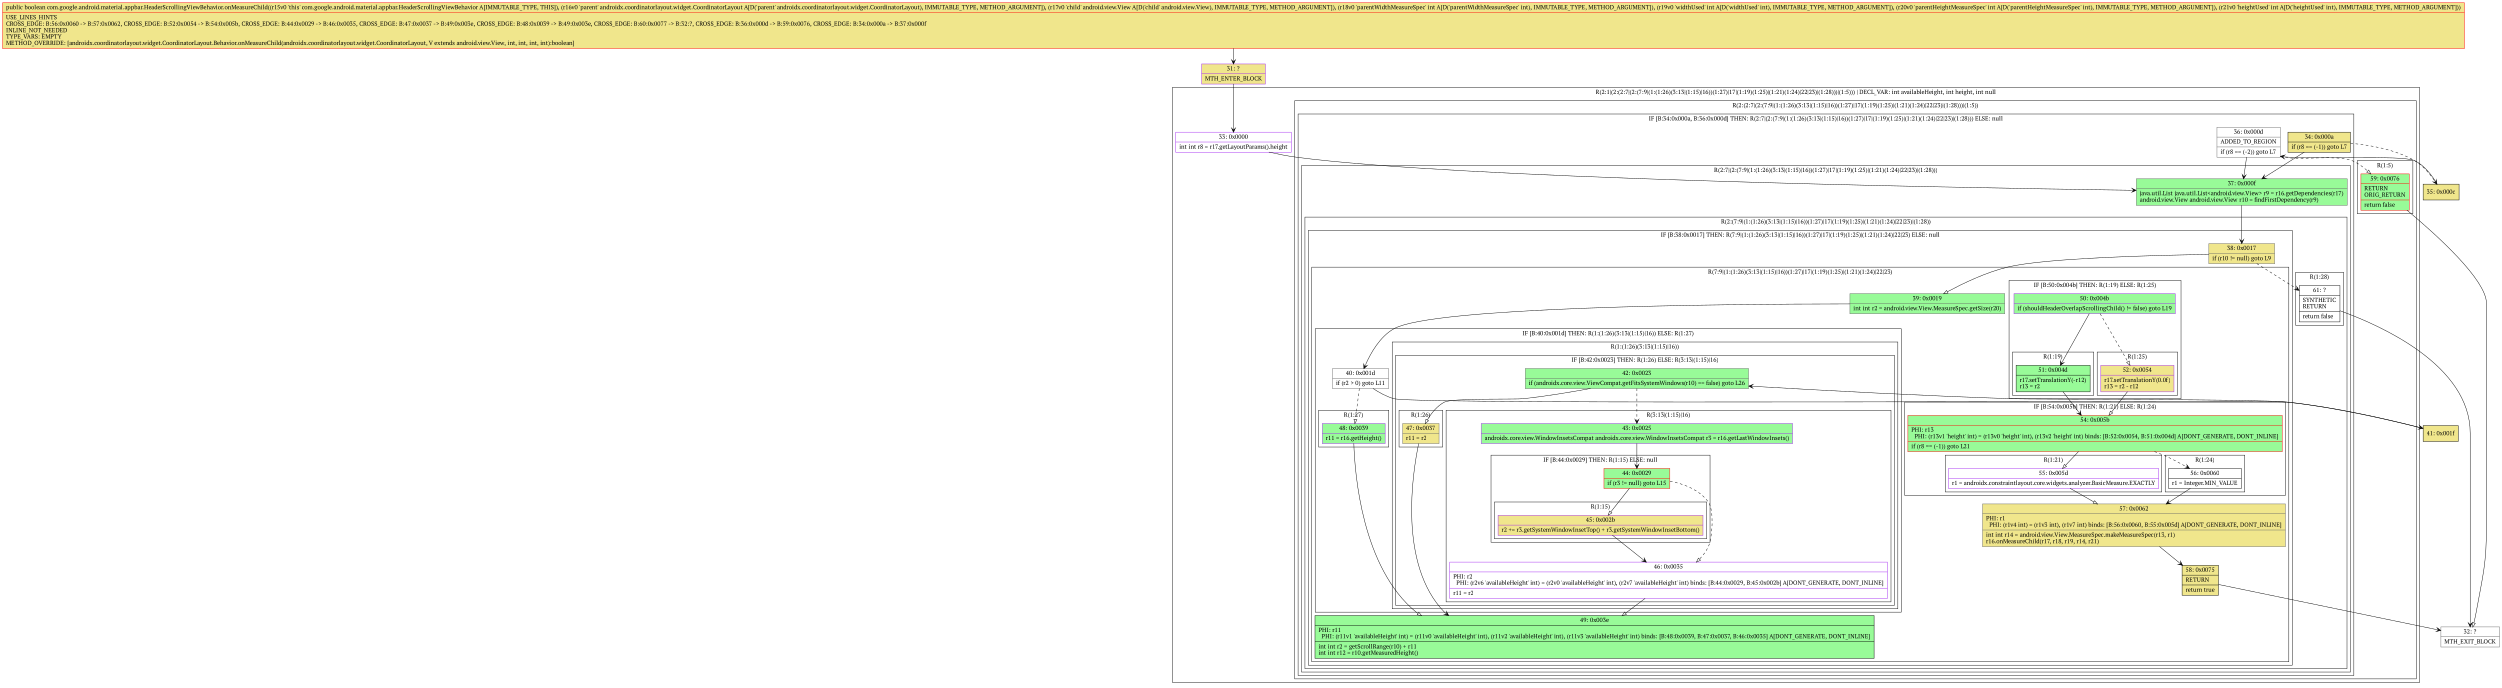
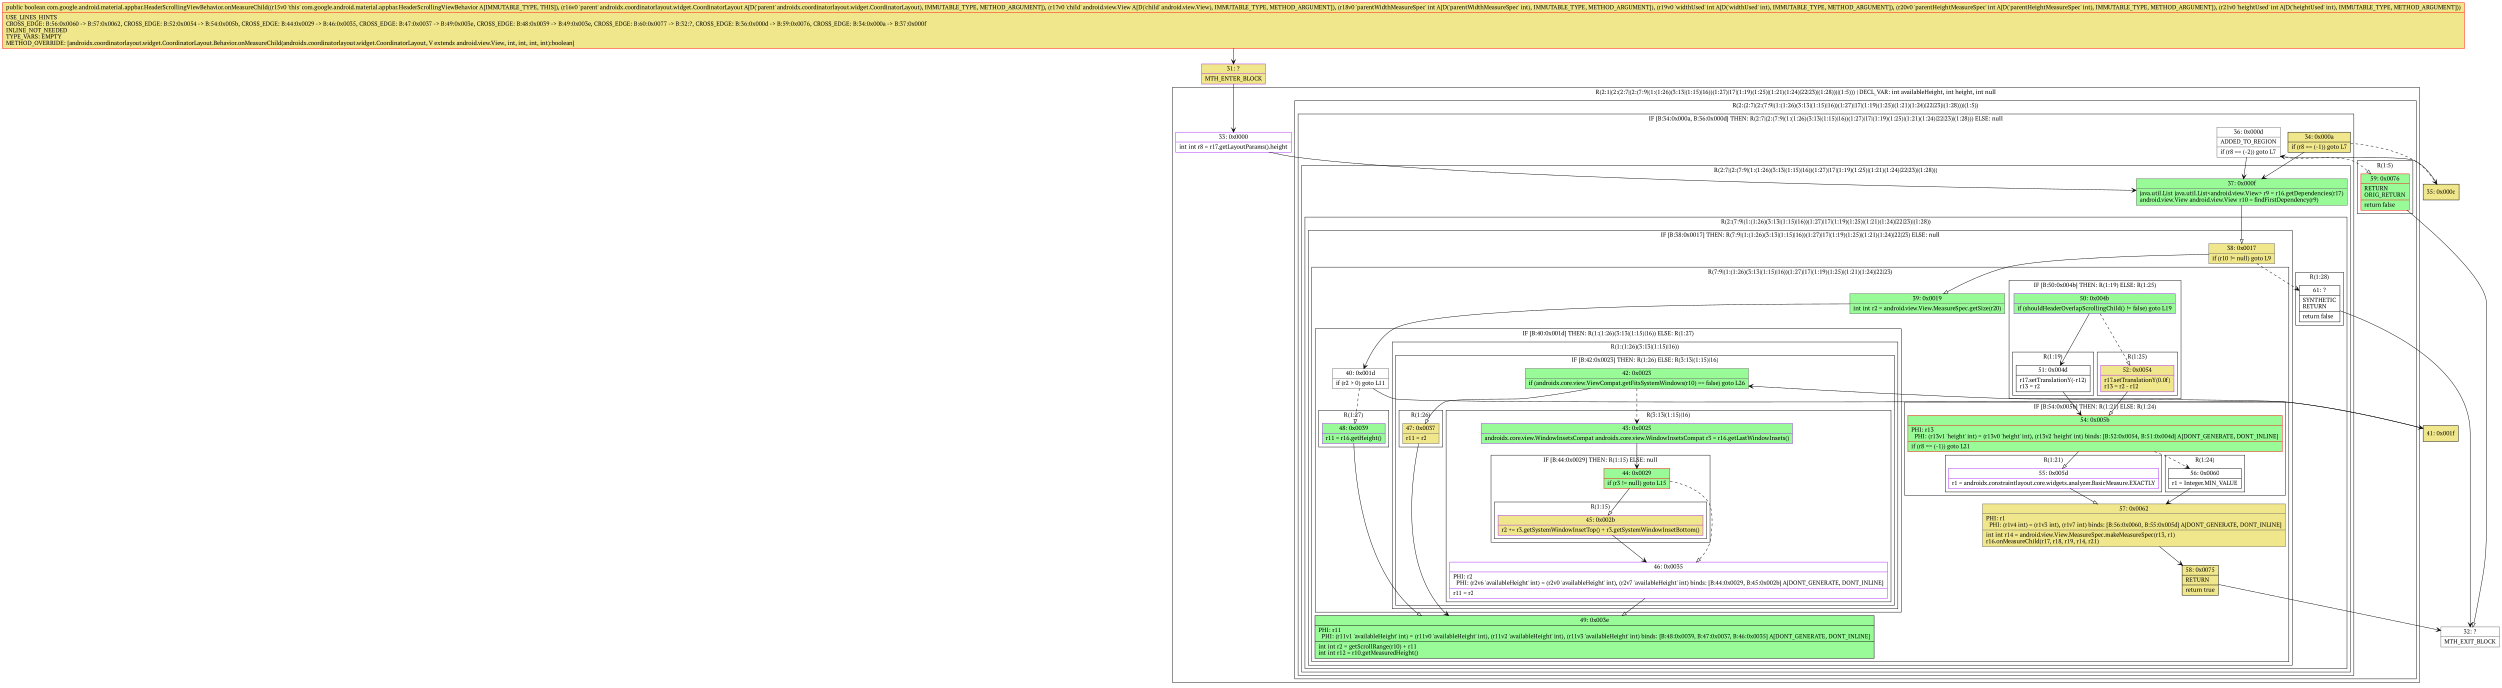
  digraph {
    fontname="PT Serif"
    node [color=gray40 fillcolor=khaki fontname="PT Serif" shape=record style=filled]
    edge [arrowhead=vee fontname="PT Serif"]
    n1 [label="{47\:\ 0x0037|r11 = r2\l}"]
    n2 [color=purple label="{45\:\ 0x002b|r2 += r3.getSystemWindowInsetTop() + r3.getSystemWindowInsetBottom()\l}"]
    n3 [color=red fillcolor=palegreen label="{44\:\ 0x0029|if (r3 != null) goto L15\l}"]
    n4 [color=purple fillcolor=palegreen label="{43\:\ 0x0025|androidx.core.view.WindowInsetsCompat androidx.core.view.WindowInsetsCompat r3 = r16.getLastWindowInsets()\l}"]
    n5 [color=purple fillcolor=white label="{46\:\ 0x0035|PHI: r2 \l  PHI: (r2v6 'availableHeight' int) = (r2v0 'availableHeight' int), (r2v7 'availableHeight' int) binds: [B:44:0x0029, B:45:0x002b] A[DONT_GENERATE, DONT_INLINE]\l|r11 = r2\l}"]
    n6 [fillcolor=palegreen label="{42\:\ 0x0023|if (androidx.core.view.ViewCompat.getFitsSystemWindows(r10) == false) goto L26\l}"]
    n7 [color=purple fillcolor=palegreen label="{48\:\ 0x0039|r11 = r16.getHeight()\l}"]
    n8 [fillcolor=white label="{40\:\ 0x001d|if (r2 \> 0) goto L11\l}"]
-   n9 [color=black fillcolor=palegreen label="{51\:\ 0x004d|r17.setTranslationY(\-r12)\lr13 = r2\l}"]
+   n9 [color=black fillcolor=white label="{51\:\ 0x004d|r17.setTranslationY(\-r12)\lr13 = r2\l}"]
    n10 [color=purple label="{52\:\ 0x0054|r17.setTranslationY(0.0f)\lr13 = r2 \- r12\l}"]
    n11 [color=purple fillcolor=palegreen label="{50\:\ 0x004b|if (shouldHeaderOverlapScrollingChild() != false) goto L19\l}"]
    n12 [color=purple fillcolor=white label="{55\:\ 0x005d|r1 = androidx.constraintlayout.core.widgets.analyzer.BasicMeasure.EXACTLY\l}"]
    n13 [color=black fillcolor=white label="{56\:\ 0x0060|r1 = Integer.MIN_VALUE\l}"]
    n14 [color=red fillcolor=palegreen label="{54\:\ 0x005b|PHI: r13 \l  PHI: (r13v1 'height' int) = (r13v0 'height' int), (r13v2 'height' int) binds: [B:52:0x0054, B:51:0x004d] A[DONT_GENERATE, DONT_INLINE]\l|if (r8 == (\-1)) goto L21\l}"]
    n15 [fillcolor=palegreen label="{39\:\ 0x0019|int int r2 = android.view.View.MeasureSpec.getSize(r20)\l}"]
    n16 [color=black fillcolor=palegreen label="{49\:\ 0x003e|PHI: r11 \l  PHI: (r11v1 'availableHeight' int) = (r11v0 'availableHeight' int), (r11v2 'availableHeight' int), (r11v3 'availableHeight' int) binds: [B:48:0x0039, B:47:0x0037, B:46:0x0035] A[DONT_GENERATE, DONT_INLINE]\l|int int r2 = getScrollRange(r10) + r11\lint int r12 = r10.getMeasuredHeight()\l}"]
    n17 [label="{57\:\ 0x0062|PHI: r1 \l  PHI: (r1v4 int) = (r1v3 int), (r1v7 int) binds: [B:56:0x0060, B:55:0x005d] A[DONT_GENERATE, DONT_INLINE]\l|int int r14 = android.view.View.MeasureSpec.makeMeasureSpec(r13, r1)\lr16.onMeasureChild(r17, r18, r19, r14, r21)\l}"]
    n18 [color=black label="{58\:\ 0x0075|RETURN\l|return true\l}"]
    n19 [label="{38\:\ 0x0017|if (r10 != null) goto L9\l}"]
    n20 [color=black fillcolor=white label="{61\:\ ?|SYNTHETIC\lRETURN\l|return false\l}"]
    n21 [fillcolor=palegreen label="{37\:\ 0x000f|java.util.List java.util.List\<android.view.View\> r9 = r16.getDependencies(r17)\landroid.view.View android.view.View r10 = findFirstDependency(r9)\l}"]
    n22 [color=black label="{34\:\ 0x000a|if (r8 == (\-1)) goto L7\l}"]
    n23 [fillcolor=white label="{36\:\ 0x000d|ADDED_TO_REGION\l|if (r8 == (\-2)) goto L7\l}"]
    n24 [color=red fillcolor=palegreen label="{59\:\ 0x0076|RETURN\lORIG_RETURN\l|return false\l}"]
    n25 [color=purple fillcolor=white label="{33\:\ 0x0000|int int r8 = r17.getLayoutParams().height\l}"]
    n26 [color=black label="{41\:\ 0x001f}"]
    n27 [fillcolor=white label="{32\:\ ?|MTH_EXIT_BLOCK\l}"]
    n28 [color=black label="{35\:\ 0x000c}"]
    n29 [color=purple label="{31\:\ ?|MTH_ENTER_BLOCK\l}"]
    n30 [color=red label="{public boolean com.google.android.material.appbar.HeaderScrollingViewBehavior.onMeasureChild((r15v0 'this' com.google.android.material.appbar.HeaderScrollingViewBehavior A[IMMUTABLE_TYPE, THIS]), (r16v0 'parent' androidx.coordinatorlayout.widget.CoordinatorLayout A[D('parent' androidx.coordinatorlayout.widget.CoordinatorLayout), IMMUTABLE_TYPE, METHOD_ARGUMENT]), (r17v0 'child' android.view.View A[D('child' android.view.View), IMMUTABLE_TYPE, METHOD_ARGUMENT]), (r18v0 'parentWidthMeasureSpec' int A[D('parentWidthMeasureSpec' int), IMMUTABLE_TYPE, METHOD_ARGUMENT]), (r19v0 'widthUsed' int A[D('widthUsed' int), IMMUTABLE_TYPE, METHOD_ARGUMENT]), (r20v0 'parentHeightMeasureSpec' int A[D('parentHeightMeasureSpec' int), IMMUTABLE_TYPE, METHOD_ARGUMENT]), (r21v0 'heightUsed' int A[D('heightUsed' int), IMMUTABLE_TYPE, METHOD_ARGUMENT]))  | USE_LINES_HINTS\lCROSS_EDGE: B:56:0x0060 \-\> B:57:0x0062, CROSS_EDGE: B:52:0x0054 \-\> B:54:0x005b, CROSS_EDGE: B:44:0x0029 \-\> B:46:0x0035, CROSS_EDGE: B:47:0x0037 \-\> B:49:0x003e, CROSS_EDGE: B:48:0x0039 \-\> B:49:0x003e, CROSS_EDGE: B:60:0x0077 \-\> B:32:?, CROSS_EDGE: B:36:0x000d \-\> B:59:0x0076, CROSS_EDGE: B:34:0x000a \-\> B:37:0x000f\lINLINE_NOT_NEEDED\lTYPE_VARS: EMPTY\lMETHOD_OVERRIDE: [androidx.coordinatorlayout.widget.CoordinatorLayout.Behavior.onMeasureChild(androidx.coordinatorlayout.widget.CoordinatorLayout, V extends android.view.View, int, int, int, int):boolean]\l}"]
    subgraph cluster_1 {
      label="R(2:1|(2:(2:7|(2:(7:9|(1:(1:26)(3:13|(1:15)|16))(1:27)|17|(1:19)(1:25)|(1:21)(1:24)|22|23)|(1:28)))|(1:5))) | DECL_VAR: int availableHeight, int height, int null\l"
      n25
      subgraph cluster_2 {
        label="R(2:(2:7|(2:(7:9|(1:(1:26)(3:13|(1:15)|16))(1:27)|17|(1:19)(1:25)|(1:21)(1:24)|22|23)|(1:28)))|(1:5))"
        subgraph cluster_3 {
          label="IF [B:34:0x000a, B:36:0x000d] THEN: R(2:7|(2:(7:9|(1:(1:26)(3:13|(1:15)|16))(1:27)|17|(1:19)(1:25)|(1:21)(1:24)|22|23)|(1:28))) ELSE: null"
          n22
          n23
          subgraph cluster_4 {
            label="R(2:7|(2:(7:9|(1:(1:26)(3:13|(1:15)|16))(1:27)|17|(1:19)(1:25)|(1:21)(1:24)|22|23)|(1:28)))"
            n21
            subgraph cluster_5 {
              label="R(2:(7:9|(1:(1:26)(3:13|(1:15)|16))(1:27)|17|(1:19)(1:25)|(1:21)(1:24)|22|23)|(1:28))"
              subgraph cluster_6 {
                label="IF [B:38:0x0017] THEN: R(7:9|(1:(1:26)(3:13|(1:15)|16))(1:27)|17|(1:19)(1:25)|(1:21)(1:24)|22|23) ELSE: null"
                n19
                subgraph cluster_7 {
                  label="R(7:9|(1:(1:26)(3:13|(1:15)|16))(1:27)|17|(1:19)(1:25)|(1:21)(1:24)|22|23)"
                  n15
                  n16
                  n17
                  n18
                  subgraph cluster_8 {
                    label="IF [B:40:0x001d] THEN: R(1:(1:26)(3:13|(1:15)|16)) ELSE: R(1:27)"
                    n8
                    subgraph cluster_9 {
                      label="R(1:(1:26)(3:13|(1:15)|16))"
                      subgraph cluster_10 {
                        label="IF [B:42:0x0023] THEN: R(1:26) ELSE: R(3:13|(1:15)|16)"
                        n6
                        subgraph cluster_11 {
                          label="R(1:26)"
                          n1
                        }
                        subgraph cluster_12 {
                          label="R(3:13|(1:15)|16)"
                          n4
                          n5
                          subgraph cluster_13 {
                            label="IF [B:44:0x0029] THEN: R(1:15) ELSE: null"
                            n3
                            subgraph cluster_14 {
                              label="R(1:15)"
                              n2
                            }
                          }
                        }
                      }
                    }
                    subgraph cluster_15 {
                      label="R(1:27)"
                      n7
                    }
                  }
                  subgraph cluster_16 {
                    label="IF [B:50:0x004b] THEN: R(1:19) ELSE: R(1:25)"
                    n11
                    subgraph cluster_17 {
                      label="R(1:19)"
                      n9
                    }
                    subgraph cluster_18 {
                      label="R(1:25)"
                      n10
                    }
                  }
                  subgraph cluster_19 {
                    label="IF [B:54:0x005b] THEN: R(1:21) ELSE: R(1:24)"
                    n14
                    subgraph cluster_20 {
                      label="R(1:21)"
                      n12
                    }
                    subgraph cluster_21 {
                      label="R(1:24)"
                      n13
                    }
                  }
                }
              }
              subgraph cluster_22 {
                label="R(1:28)"
                n20
              }
            }
          }
        }
        subgraph cluster_23 {
          label="R(1:5)"
          n24
        }
      }
    }
    n1 -> n16
    n2 -> n5
    n3 -> n2 [arrowhead=onormal]
    n3 -> n5 [arrowhead=onormal style=dashed]
    n4 -> n3
    n5 -> n16 [arrowhead=onormal]
    n6 -> n1 [arrowhead=onormal]
    n6 -> n4 [style=dashed]
    n7 -> n16 [arrowhead=onormal]
    n8 -> n7 [arrowhead=onormal style=dashed]
    n8 -> n26
    n9 -> n14
    n10 -> n14 [arrowhead=onormal]
    n11 -> n9
    n11 -> n10 [arrowhead=onormal style=dashed]
    n12 -> n17 [arrowhead=onormal]
    n13 -> n17
    n14 -> n12 [arrowhead=onormal]
    n14 -> n13 [style=dashed]
    n15 -> n8
    n17 -> n18
    n18 -> n27
    n19 -> n15 [arrowhead=onormal]
    n19 -> n20 [style=dashed]
    n20 -> n27
-   n21 -> n19
+   n21 -> n19 [arrowhead=onormal]
    n22 -> n21
    n22 -> n28 [style=dashed]
    n23 -> n21
    n23 -> n24 [arrowhead=onormal style=dashed]
    n24 -> n27 [arrowhead=onormal]
    n25 -> n21
    n26 -> n6
    n28 -> n23
    n29 -> n25
    n30 -> n29
  }
